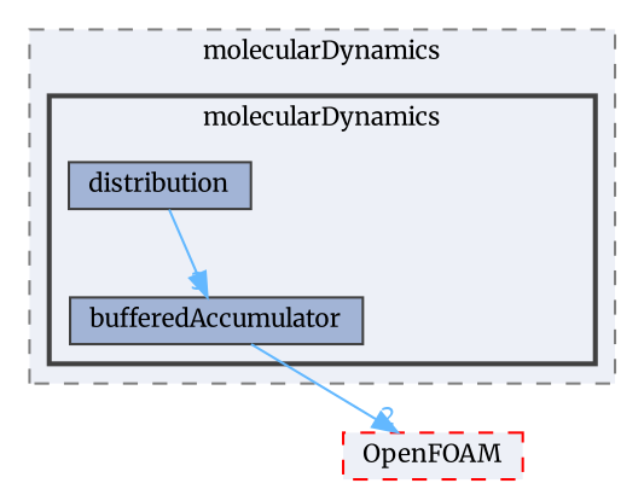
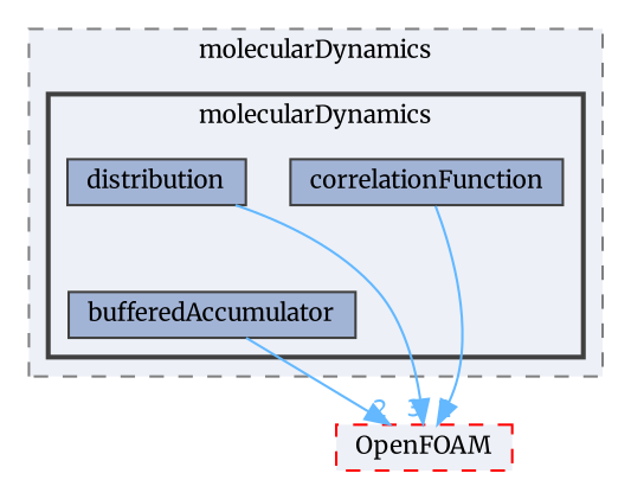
  digraph {
    compound=true
    fontname=Merriweather
    node [color=grey25 fillcolor="#a2b4d6" fontname=Merriweather fontsize=10 shape=box style=filled]
    edge [color=steelblue1 fontcolor=steelblue1 fontname=Merriweather fontsize=10 headlabel=2 labeldistance=1.5 labelfontname=Helvetica labelfontsize=10]
    n1 [height=0.2 label=bufferedAccumulator width=0.4]
+   n2 [height=0.2 label=correlationFunction width=0.4]
    n3 [height=0.2 label=distribution width=0.4]
    n4 [color=red fillcolor="#edf0f7" height=0.2 label=OpenFOAM style="filled,dashed" width=0.4]
    subgraph cluster_1 {
      bgcolor="#edf0f7"
      fontsize=10
      label=molecularDynamics
      pencolor=grey50
      style="filled,dashed"
      subgraph cluster_2 {
        bgcolor="#edf0f7"
        fontsize=10
        label=molecularDynamics
        pencolor=grey25
        style="filled,bold"
        n1
+       n2
        n3
      }
    }
    n1 -> n4
-   n3 -> n1 [headlabel=3]
+   n2 -> n4
+   n3 -> n4 [headlabel=3]
  }
